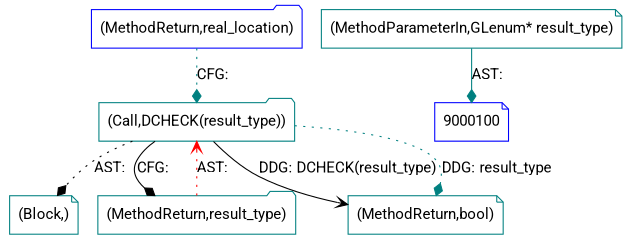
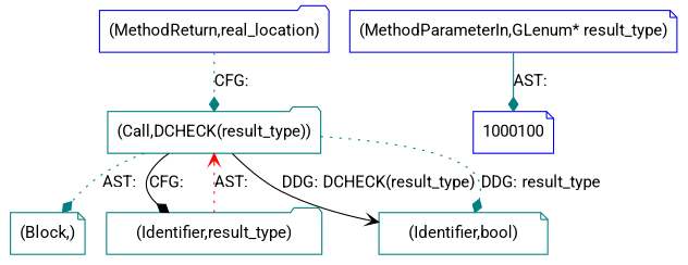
  digraph {
    fontname=Roboto
    node [color=teal fontname=Roboto shape=note]
    edge [arrowhead=diamond color=teal fontname=Roboto style=dotted]
    n1 [label="(Call,DCHECK(result_type))" shape=folder]
    n2 [label="(Block,)"]
-   n3 [label="(MethodReturn,result_type)" shape=folder]
-   n4 [label="(MethodReturn,bool)"]
-   n5 [label="(MethodParameterIn,GLenum* result_type)"]
-   1000100 [color=blue label=9000100]
+   n3 [label="(Identifier,result_type)" shape=folder]
+   n4 [label="(Identifier,bool)"]
+   n5 [color=blue label="(MethodParameterIn,GLenum* result_type)"]
+   1000100 [color=blue]
    n7 [color=blue label="(MethodReturn,real_location)" shape=folder]
-   n1 -> n2 [color=black label="AST: "]
+   n1 -> n2 [label="AST: "]
    n1 -> n3 [color=black label="CFG: " style=solid]
    n1 -> n4 [arrowhead=vee color=black label="DDG: DCHECK(result_type)" style=solid]
    n1 -> n4 [label="DDG: result_type"]
    n3 -> n1 [arrowhead=vee color=red label="AST: "]
    n5 -> 1000100 [label="AST: " style=solid]
    n7 -> n1 [label="CFG: "]
  }
